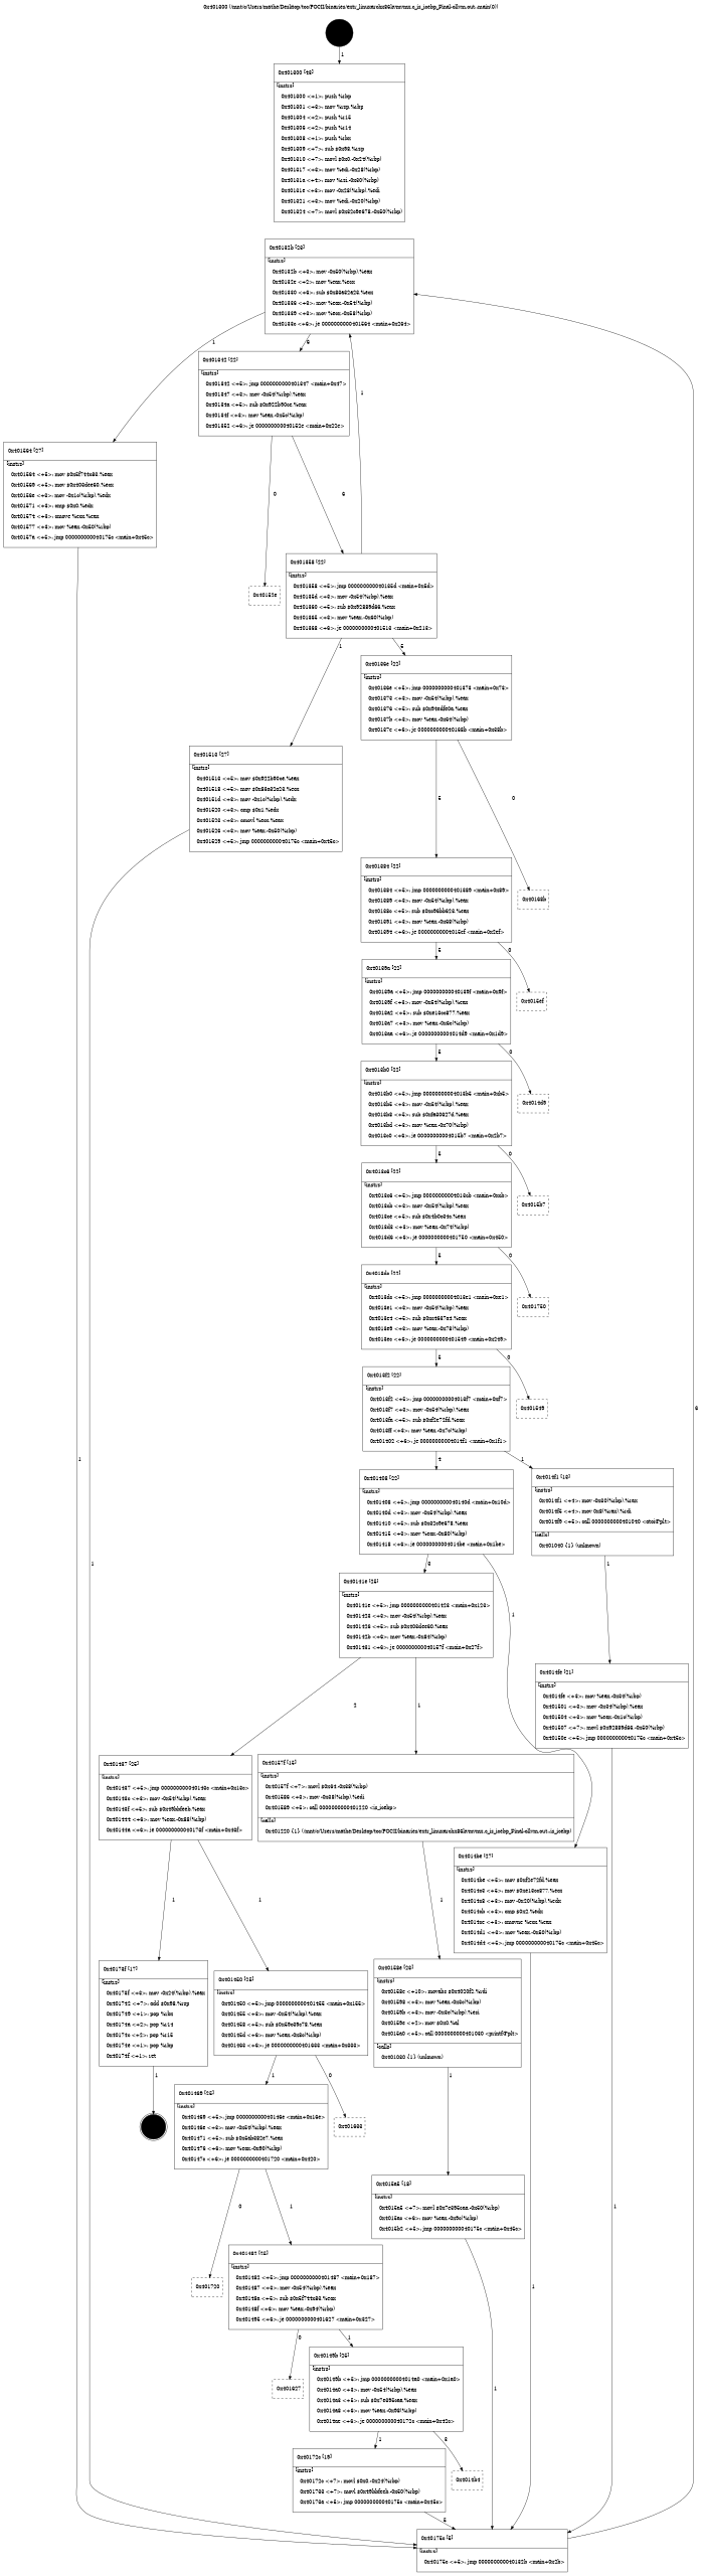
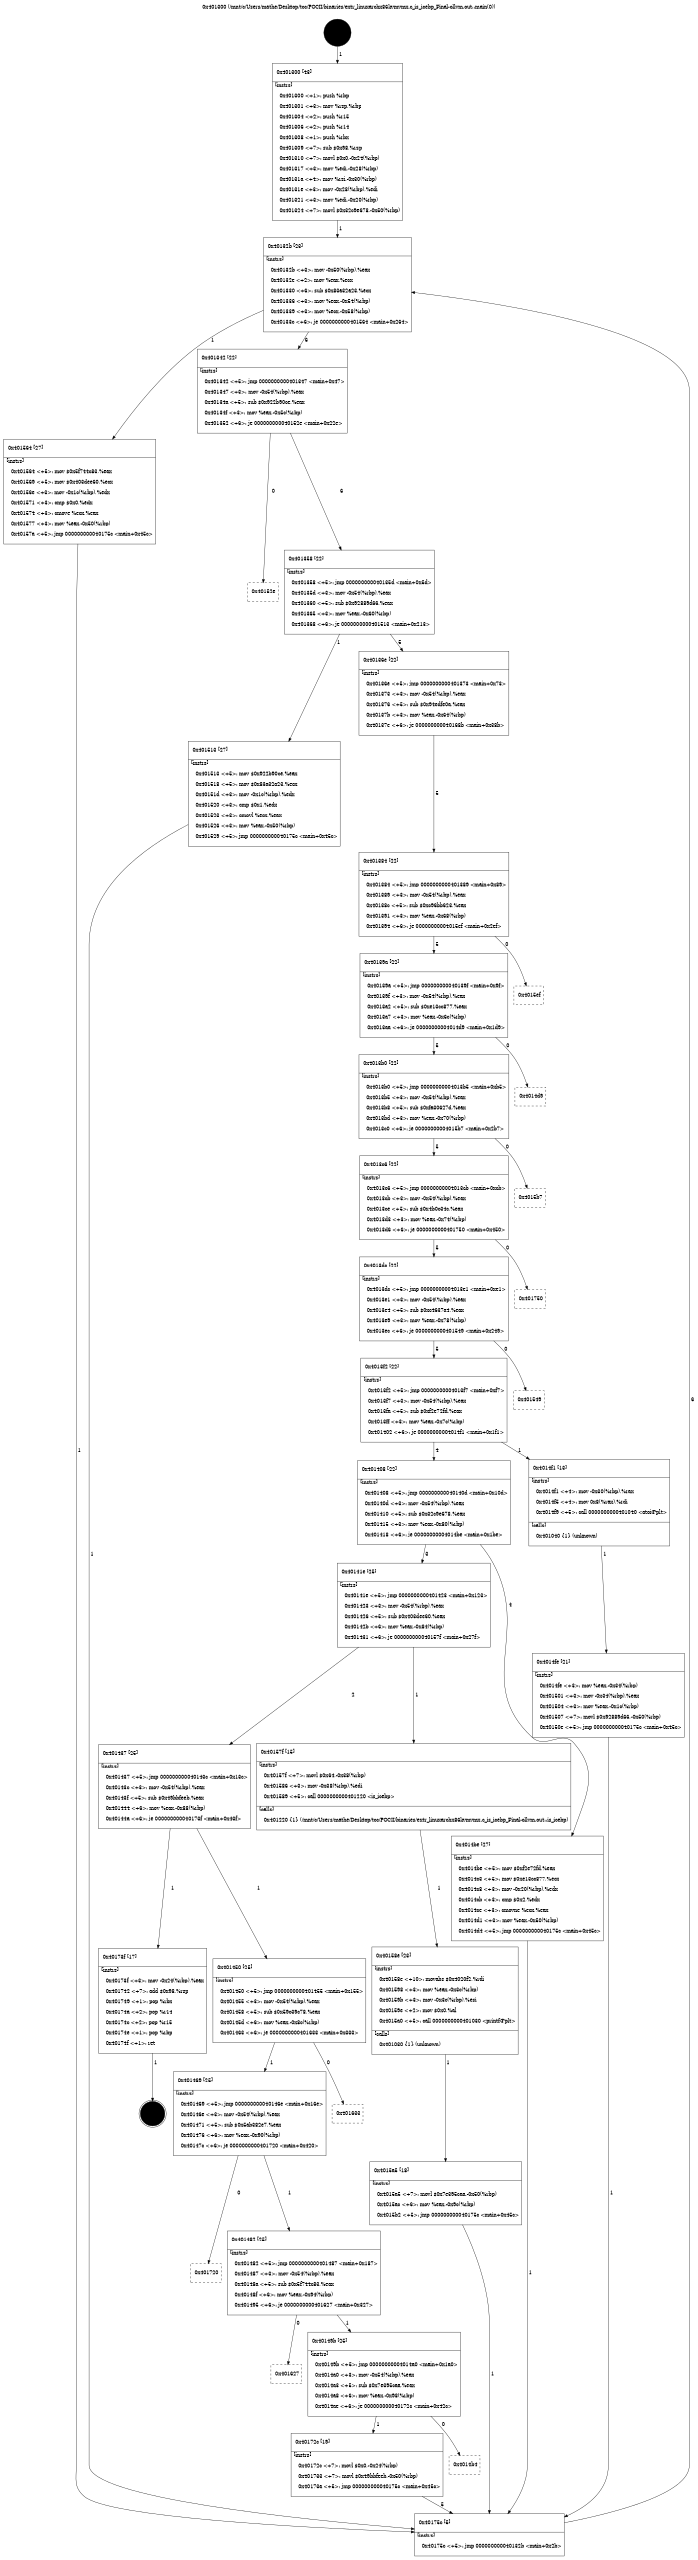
  digraph {
    label="0x401300 (/mnt/c/Users/mathe/Desktop/tcc/POCII/binaries/extr_linuxarchx86kvmvmx.c_is_icebp_Final-ollvm.out::main(0))"
    labelloc=t
    node [shape=record]
    Entry [fillcolor=black height=0.3 shape=circle style=filled width=0.3]
    n2 [label="{\n     0x401300 [43]\l\n     | [instrs]\l\n     &nbsp;&nbsp;0x401300 \<+1\>: push %rbp\l\n     &nbsp;&nbsp;0x401301 \<+3\>: mov %rsp,%rbp\l\n     &nbsp;&nbsp;0x401304 \<+2\>: push %r15\l\n     &nbsp;&nbsp;0x401306 \<+2\>: push %r14\l\n     &nbsp;&nbsp;0x401308 \<+1\>: push %rbx\l\n     &nbsp;&nbsp;0x401309 \<+7\>: sub $0x98,%rsp\l\n     &nbsp;&nbsp;0x401310 \<+7\>: movl $0x0,-0x24(%rbp)\l\n     &nbsp;&nbsp;0x401317 \<+3\>: mov %edi,-0x28(%rbp)\l\n     &nbsp;&nbsp;0x40131a \<+4\>: mov %rsi,-0x30(%rbp)\l\n     &nbsp;&nbsp;0x40131e \<+3\>: mov -0x28(%rbp),%edi\l\n     &nbsp;&nbsp;0x401321 \<+3\>: mov %edi,-0x20(%rbp)\l\n     &nbsp;&nbsp;0x401324 \<+7\>: movl $0x32c9e678,-0x50(%rbp)\l\n  }"]
    n3 [label="{\n     0x40132b [23]\l\n     | [instrs]\l\n     &nbsp;&nbsp;0x40132b \<+3\>: mov -0x50(%rbp),%eax\l\n     &nbsp;&nbsp;0x40132e \<+2\>: mov %eax,%ecx\l\n     &nbsp;&nbsp;0x401330 \<+6\>: sub $0x83a32a23,%ecx\l\n     &nbsp;&nbsp;0x401336 \<+3\>: mov %eax,-0x54(%rbp)\l\n     &nbsp;&nbsp;0x401339 \<+3\>: mov %ecx,-0x58(%rbp)\l\n     &nbsp;&nbsp;0x40133c \<+6\>: je 0000000000401564 \<main+0x264\>\l\n  }"]
    n4 [label="{\n     0x401564 [27]\l\n     | [instrs]\l\n     &nbsp;&nbsp;0x401564 \<+5\>: mov $0x5f744c83,%eax\l\n     &nbsp;&nbsp;0x401569 \<+5\>: mov $0x403dee60,%ecx\l\n     &nbsp;&nbsp;0x40156e \<+3\>: mov -0x1c(%rbp),%edx\l\n     &nbsp;&nbsp;0x401571 \<+3\>: cmp $0x0,%edx\l\n     &nbsp;&nbsp;0x401574 \<+3\>: cmove %ecx,%eax\l\n     &nbsp;&nbsp;0x401577 \<+3\>: mov %eax,-0x50(%rbp)\l\n     &nbsp;&nbsp;0x40157a \<+5\>: jmp 000000000040175c \<main+0x45c\>\l\n  }"]
    n5 [label="{\n     0x401342 [22]\l\n     | [instrs]\l\n     &nbsp;&nbsp;0x401342 \<+5\>: jmp 0000000000401347 \<main+0x47\>\l\n     &nbsp;&nbsp;0x401347 \<+3\>: mov -0x54(%rbp),%eax\l\n     &nbsp;&nbsp;0x40134a \<+5\>: sub $0x922b90ce,%eax\l\n     &nbsp;&nbsp;0x40134f \<+3\>: mov %eax,-0x5c(%rbp)\l\n     &nbsp;&nbsp;0x401352 \<+6\>: je 000000000040152e \<main+0x22e\>\l\n  }"]
    n6 [label="{\n     0x40175c [5]\l\n     | [instrs]\l\n     &nbsp;&nbsp;0x40175c \<+5\>: jmp 000000000040132b \<main+0x2b\>\l\n  }"]
    n7 [label="{\n     0x40152e\l\n  }" style=dashed]
    n8 [label="{\n     0x401358 [22]\l\n     | [instrs]\l\n     &nbsp;&nbsp;0x401358 \<+5\>: jmp 000000000040135d \<main+0x5d\>\l\n     &nbsp;&nbsp;0x40135d \<+3\>: mov -0x54(%rbp),%eax\l\n     &nbsp;&nbsp;0x401360 \<+5\>: sub $0x92889d66,%eax\l\n     &nbsp;&nbsp;0x401365 \<+3\>: mov %eax,-0x60(%rbp)\l\n     &nbsp;&nbsp;0x401368 \<+6\>: je 0000000000401513 \<main+0x213\>\l\n  }"]
    n9 [label="{\n     0x401513 [27]\l\n     | [instrs]\l\n     &nbsp;&nbsp;0x401513 \<+5\>: mov $0x922b90ce,%eax\l\n     &nbsp;&nbsp;0x401518 \<+5\>: mov $0x83a32a23,%ecx\l\n     &nbsp;&nbsp;0x40151d \<+3\>: mov -0x1c(%rbp),%edx\l\n     &nbsp;&nbsp;0x401520 \<+3\>: cmp $0x1,%edx\l\n     &nbsp;&nbsp;0x401523 \<+3\>: cmovl %ecx,%eax\l\n     &nbsp;&nbsp;0x401526 \<+3\>: mov %eax,-0x50(%rbp)\l\n     &nbsp;&nbsp;0x401529 \<+5\>: jmp 000000000040175c \<main+0x45c\>\l\n  }"]
    n10 [label="{\n     0x40136e [22]\l\n     | [instrs]\l\n     &nbsp;&nbsp;0x40136e \<+5\>: jmp 0000000000401373 \<main+0x73\>\l\n     &nbsp;&nbsp;0x401373 \<+3\>: mov -0x54(%rbp),%eax\l\n     &nbsp;&nbsp;0x401376 \<+5\>: sub $0x94edfe0a,%eax\l\n     &nbsp;&nbsp;0x40137b \<+3\>: mov %eax,-0x64(%rbp)\l\n     &nbsp;&nbsp;0x40137e \<+6\>: je 000000000040168b \<main+0x38b\>\l\n  }"]
    Exit [fillcolor=black height=0.3 peripheries=2 shape=circle style=filled width=0.3]
-   n12 [label="{\n     0x40168b\l\n  }" style=dashed]
    n13 [label="{\n     0x401384 [22]\l\n     | [instrs]\l\n     &nbsp;&nbsp;0x401384 \<+5\>: jmp 0000000000401389 \<main+0x89\>\l\n     &nbsp;&nbsp;0x401389 \<+3\>: mov -0x54(%rbp),%eax\l\n     &nbsp;&nbsp;0x40138c \<+5\>: sub $0xc96bb623,%eax\l\n     &nbsp;&nbsp;0x401391 \<+3\>: mov %eax,-0x68(%rbp)\l\n     &nbsp;&nbsp;0x401394 \<+6\>: je 00000000004015ef \<main+0x2ef\>\l\n  }"]
    n14 [label="{\n     0x4014b4\l\n  }" style=dashed]
    n15 [label="{\n     0x4015ef\l\n  }" style=dashed]
    n16 [label="{\n     0x40139a [22]\l\n     | [instrs]\l\n     &nbsp;&nbsp;0x40139a \<+5\>: jmp 000000000040139f \<main+0x9f\>\l\n     &nbsp;&nbsp;0x40139f \<+3\>: mov -0x54(%rbp),%eax\l\n     &nbsp;&nbsp;0x4013a2 \<+5\>: sub $0xe13cc877,%eax\l\n     &nbsp;&nbsp;0x4013a7 \<+3\>: mov %eax,-0x6c(%rbp)\l\n     &nbsp;&nbsp;0x4013aa \<+6\>: je 00000000004014d9 \<main+0x1d9\>\l\n  }"]
    n17 [label="{\n     0x40172c [19]\l\n     | [instrs]\l\n     &nbsp;&nbsp;0x40172c \<+7\>: movl $0x0,-0x24(%rbp)\l\n     &nbsp;&nbsp;0x401733 \<+7\>: movl $0x49bbfeeb,-0x50(%rbp)\l\n     &nbsp;&nbsp;0x40173a \<+5\>: jmp 000000000040175c \<main+0x45c\>\l\n  }"]
    n18 [label="{\n     0x4014d9\l\n  }" style=dashed]
    n19 [label="{\n     0x4013b0 [22]\l\n     | [instrs]\l\n     &nbsp;&nbsp;0x4013b0 \<+5\>: jmp 00000000004013b5 \<main+0xb5\>\l\n     &nbsp;&nbsp;0x4013b5 \<+3\>: mov -0x54(%rbp),%eax\l\n     &nbsp;&nbsp;0x4013b8 \<+5\>: sub $0xfa30627d,%eax\l\n     &nbsp;&nbsp;0x4013bd \<+3\>: mov %eax,-0x70(%rbp)\l\n     &nbsp;&nbsp;0x4013c0 \<+6\>: je 00000000004015b7 \<main+0x2b7\>\l\n  }"]
    n20 [label="{\n     0x40149b [25]\l\n     | [instrs]\l\n     &nbsp;&nbsp;0x40149b \<+5\>: jmp 00000000004014a0 \<main+0x1a0\>\l\n     &nbsp;&nbsp;0x4014a0 \<+3\>: mov -0x54(%rbp),%eax\l\n     &nbsp;&nbsp;0x4014a3 \<+5\>: sub $0x7e395caa,%eax\l\n     &nbsp;&nbsp;0x4014a8 \<+6\>: mov %eax,-0x98(%rbp)\l\n     &nbsp;&nbsp;0x4014ae \<+6\>: je 000000000040172c \<main+0x42c\>\l\n  }"]
    n21 [label="{\n     0x4015b7\l\n  }" style=dashed]
    n22 [label="{\n     0x4013c6 [22]\l\n     | [instrs]\l\n     &nbsp;&nbsp;0x4013c6 \<+5\>: jmp 00000000004013cb \<main+0xcb\>\l\n     &nbsp;&nbsp;0x4013cb \<+3\>: mov -0x54(%rbp),%eax\l\n     &nbsp;&nbsp;0x4013ce \<+5\>: sub $0x4b0c34c,%eax\l\n     &nbsp;&nbsp;0x4013d3 \<+3\>: mov %eax,-0x74(%rbp)\l\n     &nbsp;&nbsp;0x4013d6 \<+6\>: je 0000000000401750 \<main+0x450\>\l\n  }"]
    n23 [label="{\n     0x401627\l\n  }" style=dashed]
    n24 [label="{\n     0x401750\l\n  }" style=dashed]
    n25 [label="{\n     0x4013dc [22]\l\n     | [instrs]\l\n     &nbsp;&nbsp;0x4013dc \<+5\>: jmp 00000000004013e1 \<main+0xe1\>\l\n     &nbsp;&nbsp;0x4013e1 \<+3\>: mov -0x54(%rbp),%eax\l\n     &nbsp;&nbsp;0x4013e4 \<+5\>: sub $0xc4637a4,%eax\l\n     &nbsp;&nbsp;0x4013e9 \<+3\>: mov %eax,-0x78(%rbp)\l\n     &nbsp;&nbsp;0x4013ec \<+6\>: je 0000000000401549 \<main+0x249\>\l\n  }"]
    n26 [label="{\n     0x401482 [25]\l\n     | [instrs]\l\n     &nbsp;&nbsp;0x401482 \<+5\>: jmp 0000000000401487 \<main+0x187\>\l\n     &nbsp;&nbsp;0x401487 \<+3\>: mov -0x54(%rbp),%eax\l\n     &nbsp;&nbsp;0x40148a \<+5\>: sub $0x5f744c83,%eax\l\n     &nbsp;&nbsp;0x40148f \<+6\>: mov %eax,-0x94(%rbp)\l\n     &nbsp;&nbsp;0x401495 \<+6\>: je 0000000000401627 \<main+0x327\>\l\n  }"]
    n27 [label="{\n     0x401549\l\n  }" style=dashed]
    n28 [label="{\n     0x4013f2 [22]\l\n     | [instrs]\l\n     &nbsp;&nbsp;0x4013f2 \<+5\>: jmp 00000000004013f7 \<main+0xf7\>\l\n     &nbsp;&nbsp;0x4013f7 \<+3\>: mov -0x54(%rbp),%eax\l\n     &nbsp;&nbsp;0x4013fa \<+5\>: sub $0xf2e72fd,%eax\l\n     &nbsp;&nbsp;0x4013ff \<+3\>: mov %eax,-0x7c(%rbp)\l\n     &nbsp;&nbsp;0x401402 \<+6\>: je 00000000004014f1 \<main+0x1f1\>\l\n  }"]
    n29 [label="{\n     0x401720\l\n  }" style=dashed]
    n30 [label="{\n     0x4014f1 [13]\l\n     | [instrs]\l\n     &nbsp;&nbsp;0x4014f1 \<+4\>: mov -0x30(%rbp),%rax\l\n     &nbsp;&nbsp;0x4014f5 \<+4\>: mov 0x8(%rax),%rdi\l\n     &nbsp;&nbsp;0x4014f9 \<+5\>: call 0000000000401040 \<atoi@plt\>\l\n     | [calls]\l\n     &nbsp;&nbsp;0x401040 \{1\} (unknown)\l\n  }"]
    n31 [label="{\n     0x401408 [22]\l\n     | [instrs]\l\n     &nbsp;&nbsp;0x401408 \<+5\>: jmp 000000000040140d \<main+0x10d\>\l\n     &nbsp;&nbsp;0x40140d \<+3\>: mov -0x54(%rbp),%eax\l\n     &nbsp;&nbsp;0x401410 \<+5\>: sub $0x32c9e678,%eax\l\n     &nbsp;&nbsp;0x401415 \<+3\>: mov %eax,-0x80(%rbp)\l\n     &nbsp;&nbsp;0x401418 \<+6\>: je 00000000004014be \<main+0x1be\>\l\n  }"]
    n32 [label="{\n     0x401469 [25]\l\n     | [instrs]\l\n     &nbsp;&nbsp;0x401469 \<+5\>: jmp 000000000040146e \<main+0x16e\>\l\n     &nbsp;&nbsp;0x40146e \<+3\>: mov -0x54(%rbp),%eax\l\n     &nbsp;&nbsp;0x401471 \<+5\>: sub $0x5ab382e7,%eax\l\n     &nbsp;&nbsp;0x401476 \<+6\>: mov %eax,-0x90(%rbp)\l\n     &nbsp;&nbsp;0x40147c \<+6\>: je 0000000000401720 \<main+0x420\>\l\n  }"]
    n33 [label="{\n     0x4014fe [21]\l\n     | [instrs]\l\n     &nbsp;&nbsp;0x4014fe \<+3\>: mov %eax,-0x34(%rbp)\l\n     &nbsp;&nbsp;0x401501 \<+3\>: mov -0x34(%rbp),%eax\l\n     &nbsp;&nbsp;0x401504 \<+3\>: mov %eax,-0x1c(%rbp)\l\n     &nbsp;&nbsp;0x401507 \<+7\>: movl $0x92889d66,-0x50(%rbp)\l\n     &nbsp;&nbsp;0x40150e \<+5\>: jmp 000000000040175c \<main+0x45c\>\l\n  }"]
    n34 [label="{\n     0x4014be [27]\l\n     | [instrs]\l\n     &nbsp;&nbsp;0x4014be \<+5\>: mov $0xf2e72fd,%eax\l\n     &nbsp;&nbsp;0x4014c3 \<+5\>: mov $0xe13cc877,%ecx\l\n     &nbsp;&nbsp;0x4014c8 \<+3\>: mov -0x20(%rbp),%edx\l\n     &nbsp;&nbsp;0x4014cb \<+3\>: cmp $0x2,%edx\l\n     &nbsp;&nbsp;0x4014ce \<+3\>: cmovne %ecx,%eax\l\n     &nbsp;&nbsp;0x4014d1 \<+3\>: mov %eax,-0x50(%rbp)\l\n     &nbsp;&nbsp;0x4014d4 \<+5\>: jmp 000000000040175c \<main+0x45c\>\l\n  }"]
    n35 [label="{\n     0x40141e [25]\l\n     | [instrs]\l\n     &nbsp;&nbsp;0x40141e \<+5\>: jmp 0000000000401423 \<main+0x123\>\l\n     &nbsp;&nbsp;0x401423 \<+3\>: mov -0x54(%rbp),%eax\l\n     &nbsp;&nbsp;0x401426 \<+5\>: sub $0x403dee60,%eax\l\n     &nbsp;&nbsp;0x40142b \<+6\>: mov %eax,-0x84(%rbp)\l\n     &nbsp;&nbsp;0x401431 \<+6\>: je 000000000040157f \<main+0x27f\>\l\n  }"]
    n36 [label="{\n     0x401633\l\n  }" style=dashed]
    n37 [label="{\n     0x40157f [15]\l\n     | [instrs]\l\n     &nbsp;&nbsp;0x40157f \<+7\>: movl $0x64,-0x38(%rbp)\l\n     &nbsp;&nbsp;0x401586 \<+3\>: mov -0x38(%rbp),%edi\l\n     &nbsp;&nbsp;0x401589 \<+5\>: call 0000000000401220 \<is_icebp\>\l\n     | [calls]\l\n     &nbsp;&nbsp;0x401220 \{1\} (/mnt/c/Users/mathe/Desktop/tcc/POCII/binaries/extr_linuxarchx86kvmvmx.c_is_icebp_Final-ollvm.out::is_icebp)\l\n  }"]
    n38 [label="{\n     0x401437 [25]\l\n     | [instrs]\l\n     &nbsp;&nbsp;0x401437 \<+5\>: jmp 000000000040143c \<main+0x13c\>\l\n     &nbsp;&nbsp;0x40143c \<+3\>: mov -0x54(%rbp),%eax\l\n     &nbsp;&nbsp;0x40143f \<+5\>: sub $0x49bbfeeb,%eax\l\n     &nbsp;&nbsp;0x401444 \<+6\>: mov %eax,-0x88(%rbp)\l\n     &nbsp;&nbsp;0x40144a \<+6\>: je 000000000040173f \<main+0x43f\>\l\n  }"]
    n39 [label="{\n     0x401450 [25]\l\n     | [instrs]\l\n     &nbsp;&nbsp;0x401450 \<+5\>: jmp 0000000000401455 \<main+0x155\>\l\n     &nbsp;&nbsp;0x401455 \<+3\>: mov -0x54(%rbp),%eax\l\n     &nbsp;&nbsp;0x401458 \<+5\>: sub $0x59c39c78,%eax\l\n     &nbsp;&nbsp;0x40145d \<+6\>: mov %eax,-0x8c(%rbp)\l\n     &nbsp;&nbsp;0x401463 \<+6\>: je 0000000000401633 \<main+0x333\>\l\n  }"]
    n40 [label="{\n     0x40158e [23]\l\n     | [instrs]\l\n     &nbsp;&nbsp;0x40158e \<+10\>: movabs $0x4020f2,%rdi\l\n     &nbsp;&nbsp;0x401598 \<+3\>: mov %eax,-0x3c(%rbp)\l\n     &nbsp;&nbsp;0x40159b \<+3\>: mov -0x3c(%rbp),%esi\l\n     &nbsp;&nbsp;0x40159e \<+2\>: mov $0x0,%al\l\n     &nbsp;&nbsp;0x4015a0 \<+5\>: call 0000000000401030 \<printf@plt\>\l\n     | [calls]\l\n     &nbsp;&nbsp;0x401030 \{1\} (unknown)\l\n  }"]
    n41 [label="{\n     0x40173f [17]\l\n     | [instrs]\l\n     &nbsp;&nbsp;0x40173f \<+3\>: mov -0x24(%rbp),%eax\l\n     &nbsp;&nbsp;0x401742 \<+7\>: add $0x98,%rsp\l\n     &nbsp;&nbsp;0x401749 \<+1\>: pop %rbx\l\n     &nbsp;&nbsp;0x40174a \<+2\>: pop %r14\l\n     &nbsp;&nbsp;0x40174c \<+2\>: pop %r15\l\n     &nbsp;&nbsp;0x40174e \<+1\>: pop %rbp\l\n     &nbsp;&nbsp;0x40174f \<+1\>: ret\l\n  }"]
    n42 [label="{\n     0x4015a5 [18]\l\n     | [instrs]\l\n     &nbsp;&nbsp;0x4015a5 \<+7\>: movl $0x7e395caa,-0x50(%rbp)\l\n     &nbsp;&nbsp;0x4015ac \<+6\>: mov %eax,-0x9c(%rbp)\l\n     &nbsp;&nbsp;0x4015b2 \<+5\>: jmp 000000000040175c \<main+0x45c\>\l\n  }"]
    Entry -> n2 [label=" 1"]
-   n8 -> n3 [label=" 1"]
+   n2 -> n3 [label=" 1"]
    n3 -> n4 [label=" 1"]
    n3 -> n5 [label=" 6"]
    n4 -> n6 [label=" 1"]
    n5 -> n7 [label=" 0"]
    n5 -> n8 [label=" 6"]
    n6 -> n3 [label=" 6"]
    n8 -> n9 [label=" 1"]
    n8 -> n10 [label=" 5"]
    n9 -> n6 [label=" 1"]
-   n10 -> n12 [label=" 0"]
    n10 -> n13 [label=" 5"]
    n13 -> n15 [label=" 0"]
    n13 -> n16 [label=" 5"]
    n16 -> n18 [label=" 0"]
    n16 -> n19 [label=" 5"]
    n17 -> n6 [label=" 5"]
    n19 -> n21 [label=" 0"]
    n19 -> n22 [label=" 5"]
-   n20 -> n14 [label=" 3"]
+   n20 -> n14 [label=" 0"]
    n20 -> n17 [label=" 1"]
    n22 -> n24 [label=" 0"]
    n22 -> n25 [label=" 5"]
    n25 -> n27 [label=" 0"]
    n25 -> n28 [label=" 5"]
    n26 -> n20 [label=" 1"]
    n26 -> n23 [label=" 0"]
    n28 -> n30 [label=" 1"]
    n28 -> n31 [label=" 4"]
    n30 -> n33 [label=" 1"]
-   n31 -> n34 [label=" 1"]
+   n31 -> n34 [label=" 4"]
    n31 -> n35 [label=" 3"]
    n32 -> n26 [label=" 1"]
    n32 -> n29 [label=" 0"]
    n33 -> n6 [label=" 1"]
    n34 -> n6 [label=" 1"]
    n35 -> n37 [label=" 1"]
    n35 -> n38 [label=" 2"]
    n37 -> n40 [label=" 1"]
    n38 -> n39 [label=" 1"]
    n38 -> n41 [label=" 1"]
    n39 -> n32 [label=" 1"]
    n39 -> n36 [label=" 0"]
    n40 -> n42 [label=" 1"]
    n41 -> Exit [label=" 1"]
    n42 -> n6 [label=" 1"]
  }
